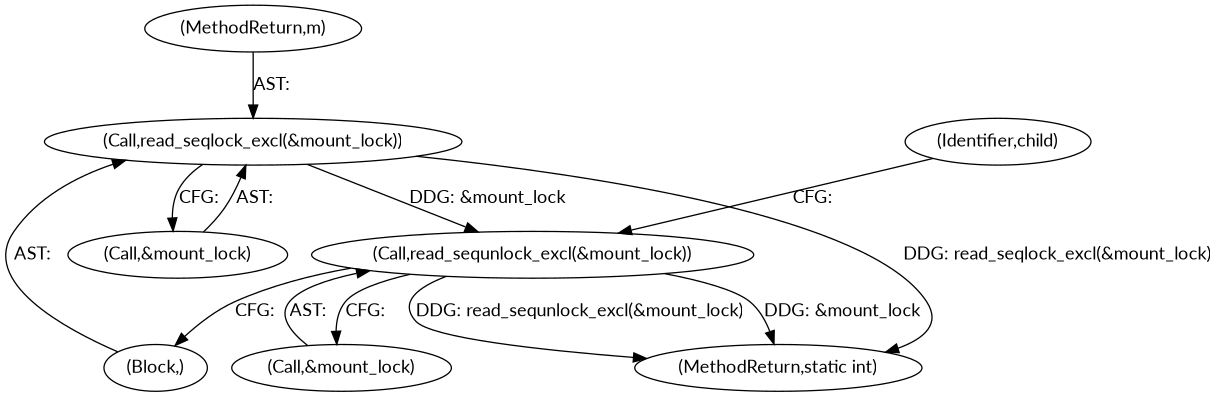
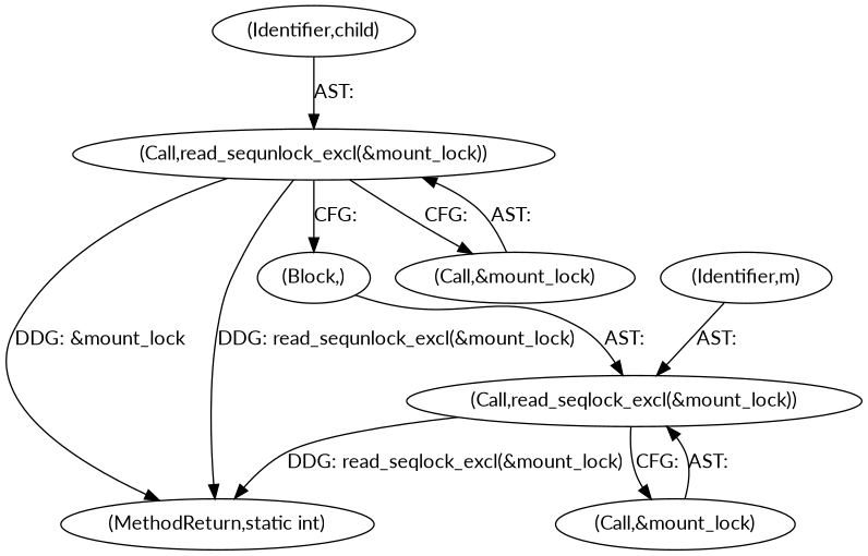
  digraph {
    fontname=Lato
    node [fontname=Lato]
    edge [fontname=Lato]
    n1 [label="(Call,read_seqlock_excl(&mount_lock))"]
    n2 [label="(Call,read_sequnlock_excl(&mount_lock))"]
    n3 [label="(Call,&mount_lock)"]
    n4 [label="(MethodReturn,static int)"]
    n5 [label="(Block,)"]
    n6 [label="(Call,&mount_lock)"]
-   n7 [label="(MethodReturn,m)"]
+   n7 [label="(Identifier,m)"]
    n8 [label="(Identifier,child)"]
-   n1 -> n2 [label="DDG: &mount_lock"]
    n1 -> n3 [label="CFG: "]
    n1 -> n4 [label="DDG: read_seqlock_excl(&mount_lock)"]
    n2 -> n4 [label="DDG: &mount_lock"]
    n2 -> n4 [label="DDG: read_sequnlock_excl(&mount_lock)"]
    n2 -> n5 [label="CFG: "]
    n2 -> n6 [label="CFG: "]
    n3 -> n1 [label="AST: "]
    n5 -> n1 [label="AST: "]
    n6 -> n2 [label="AST: "]
    n7 -> n1 [label="AST: "]
-   n8 -> n2 [label="CFG: "]
+   n8 -> n2 [label="AST: "]
  }
